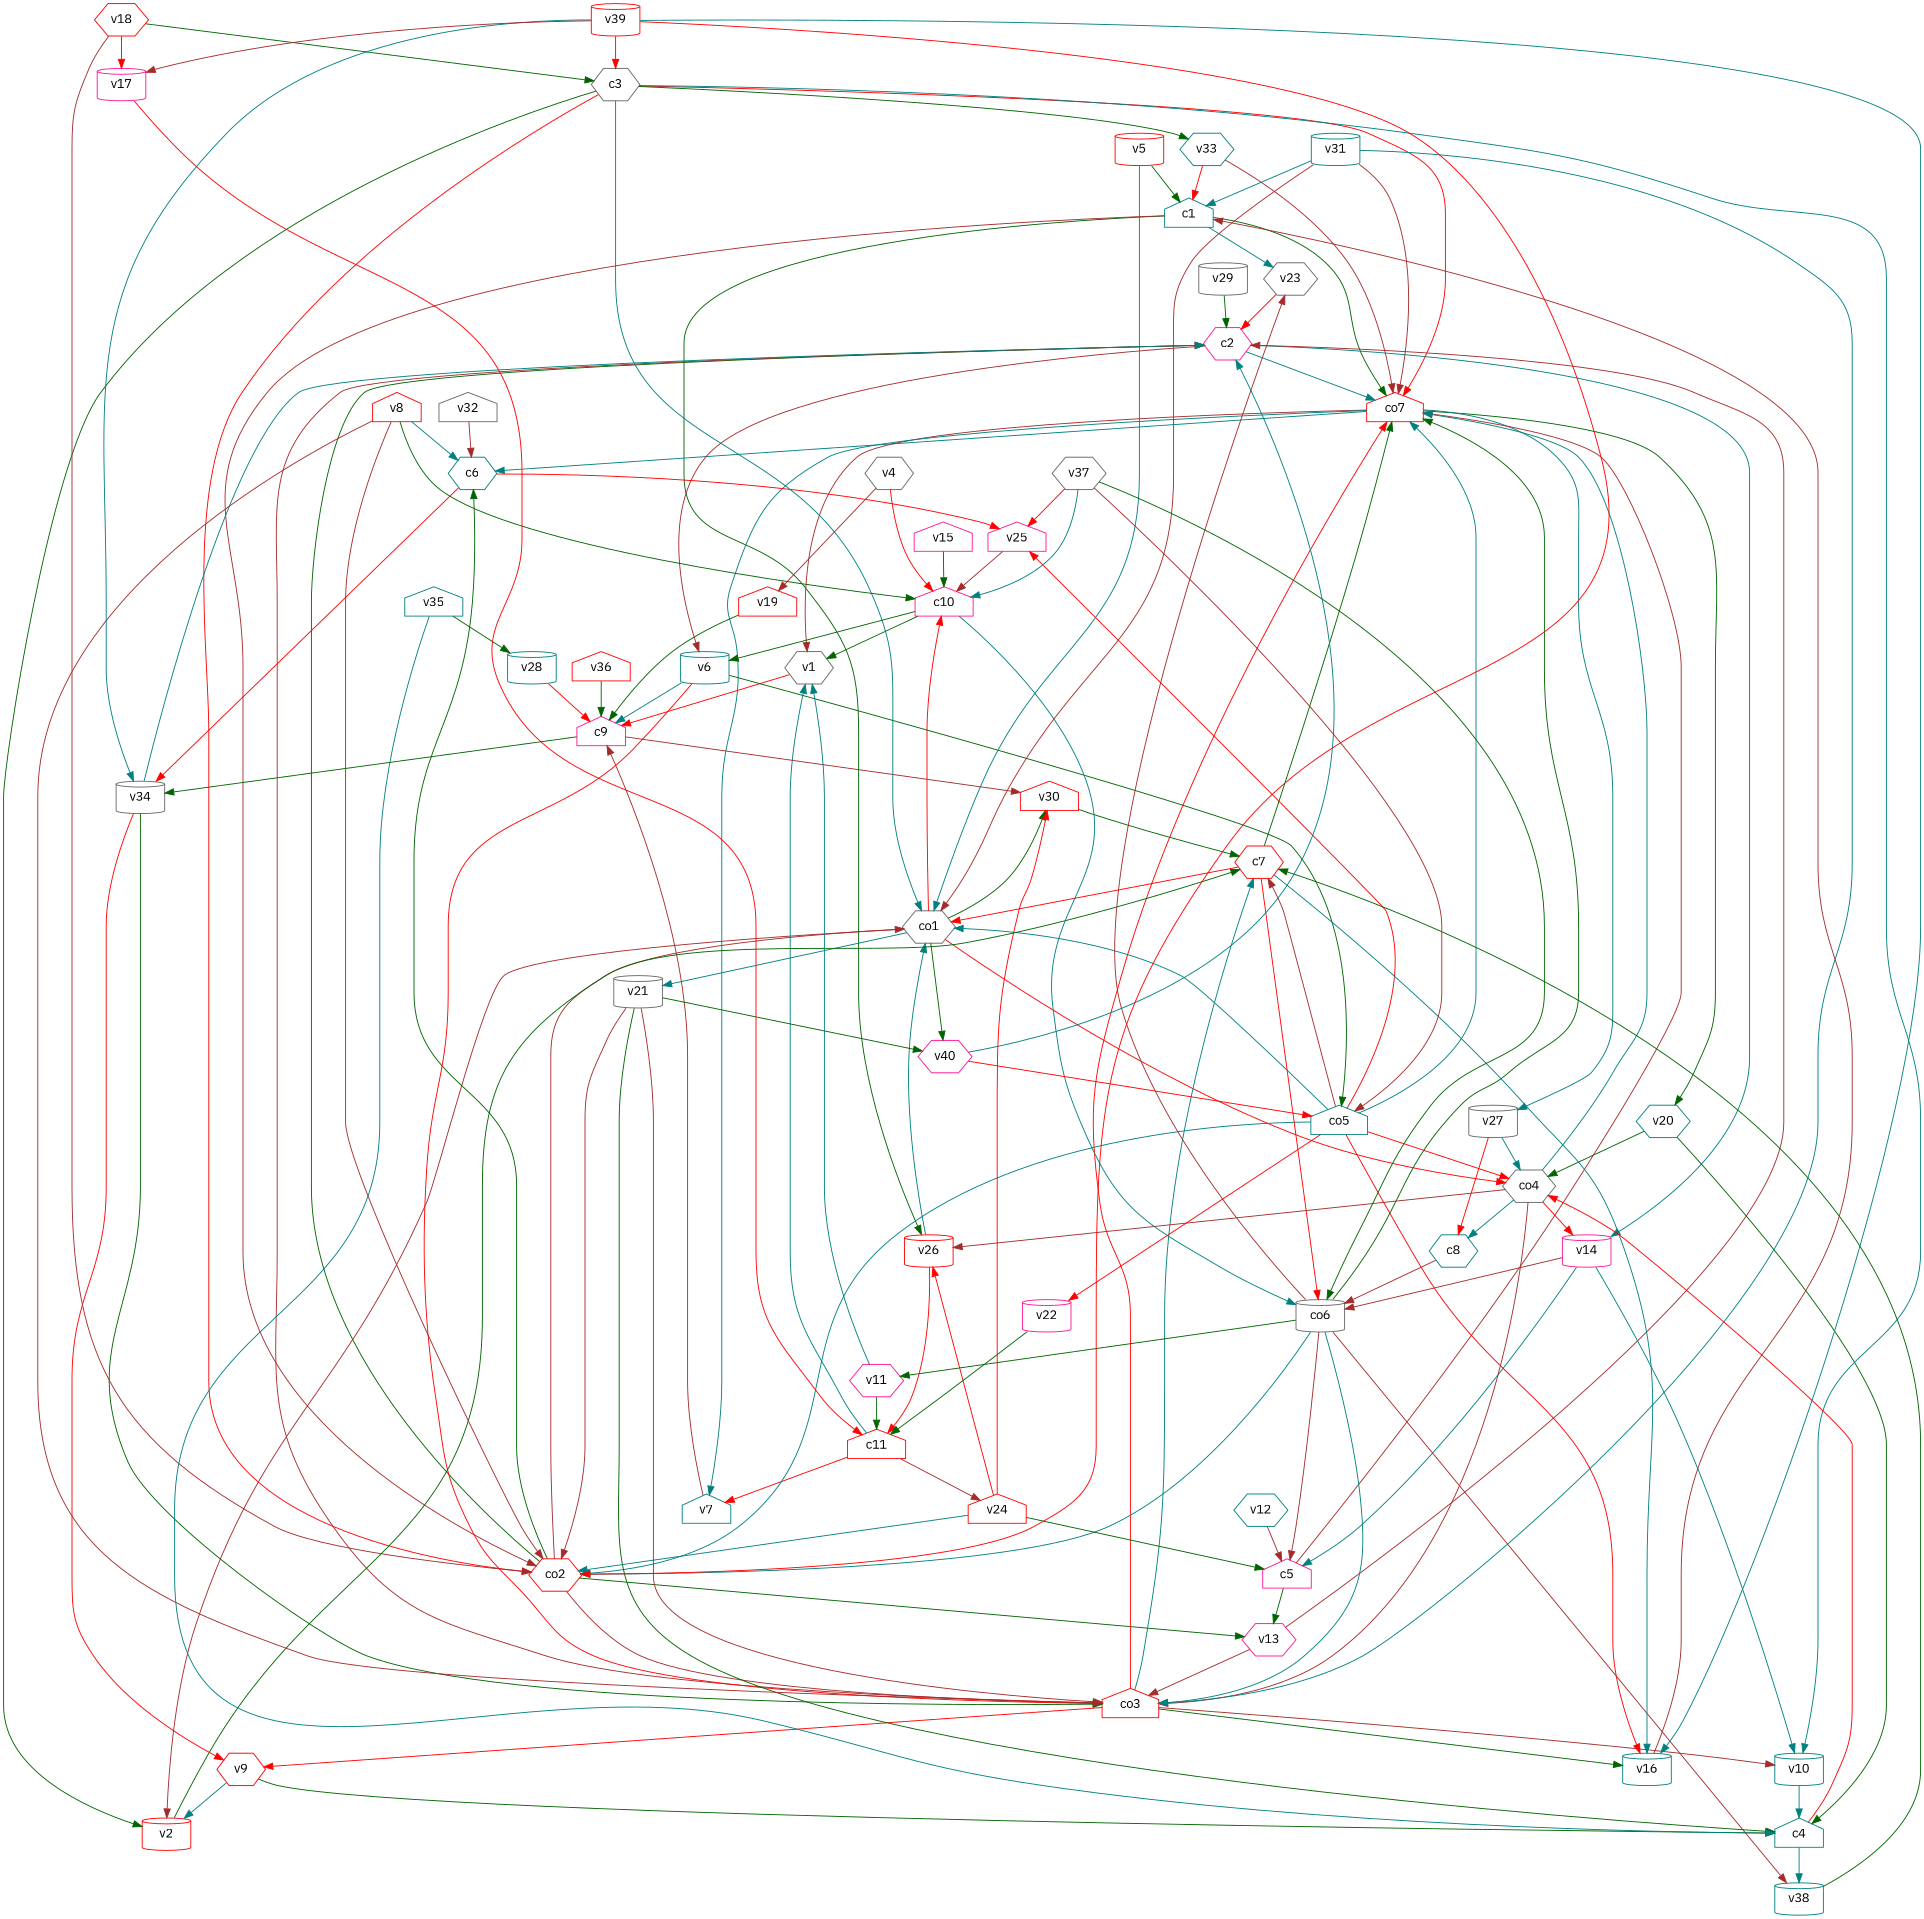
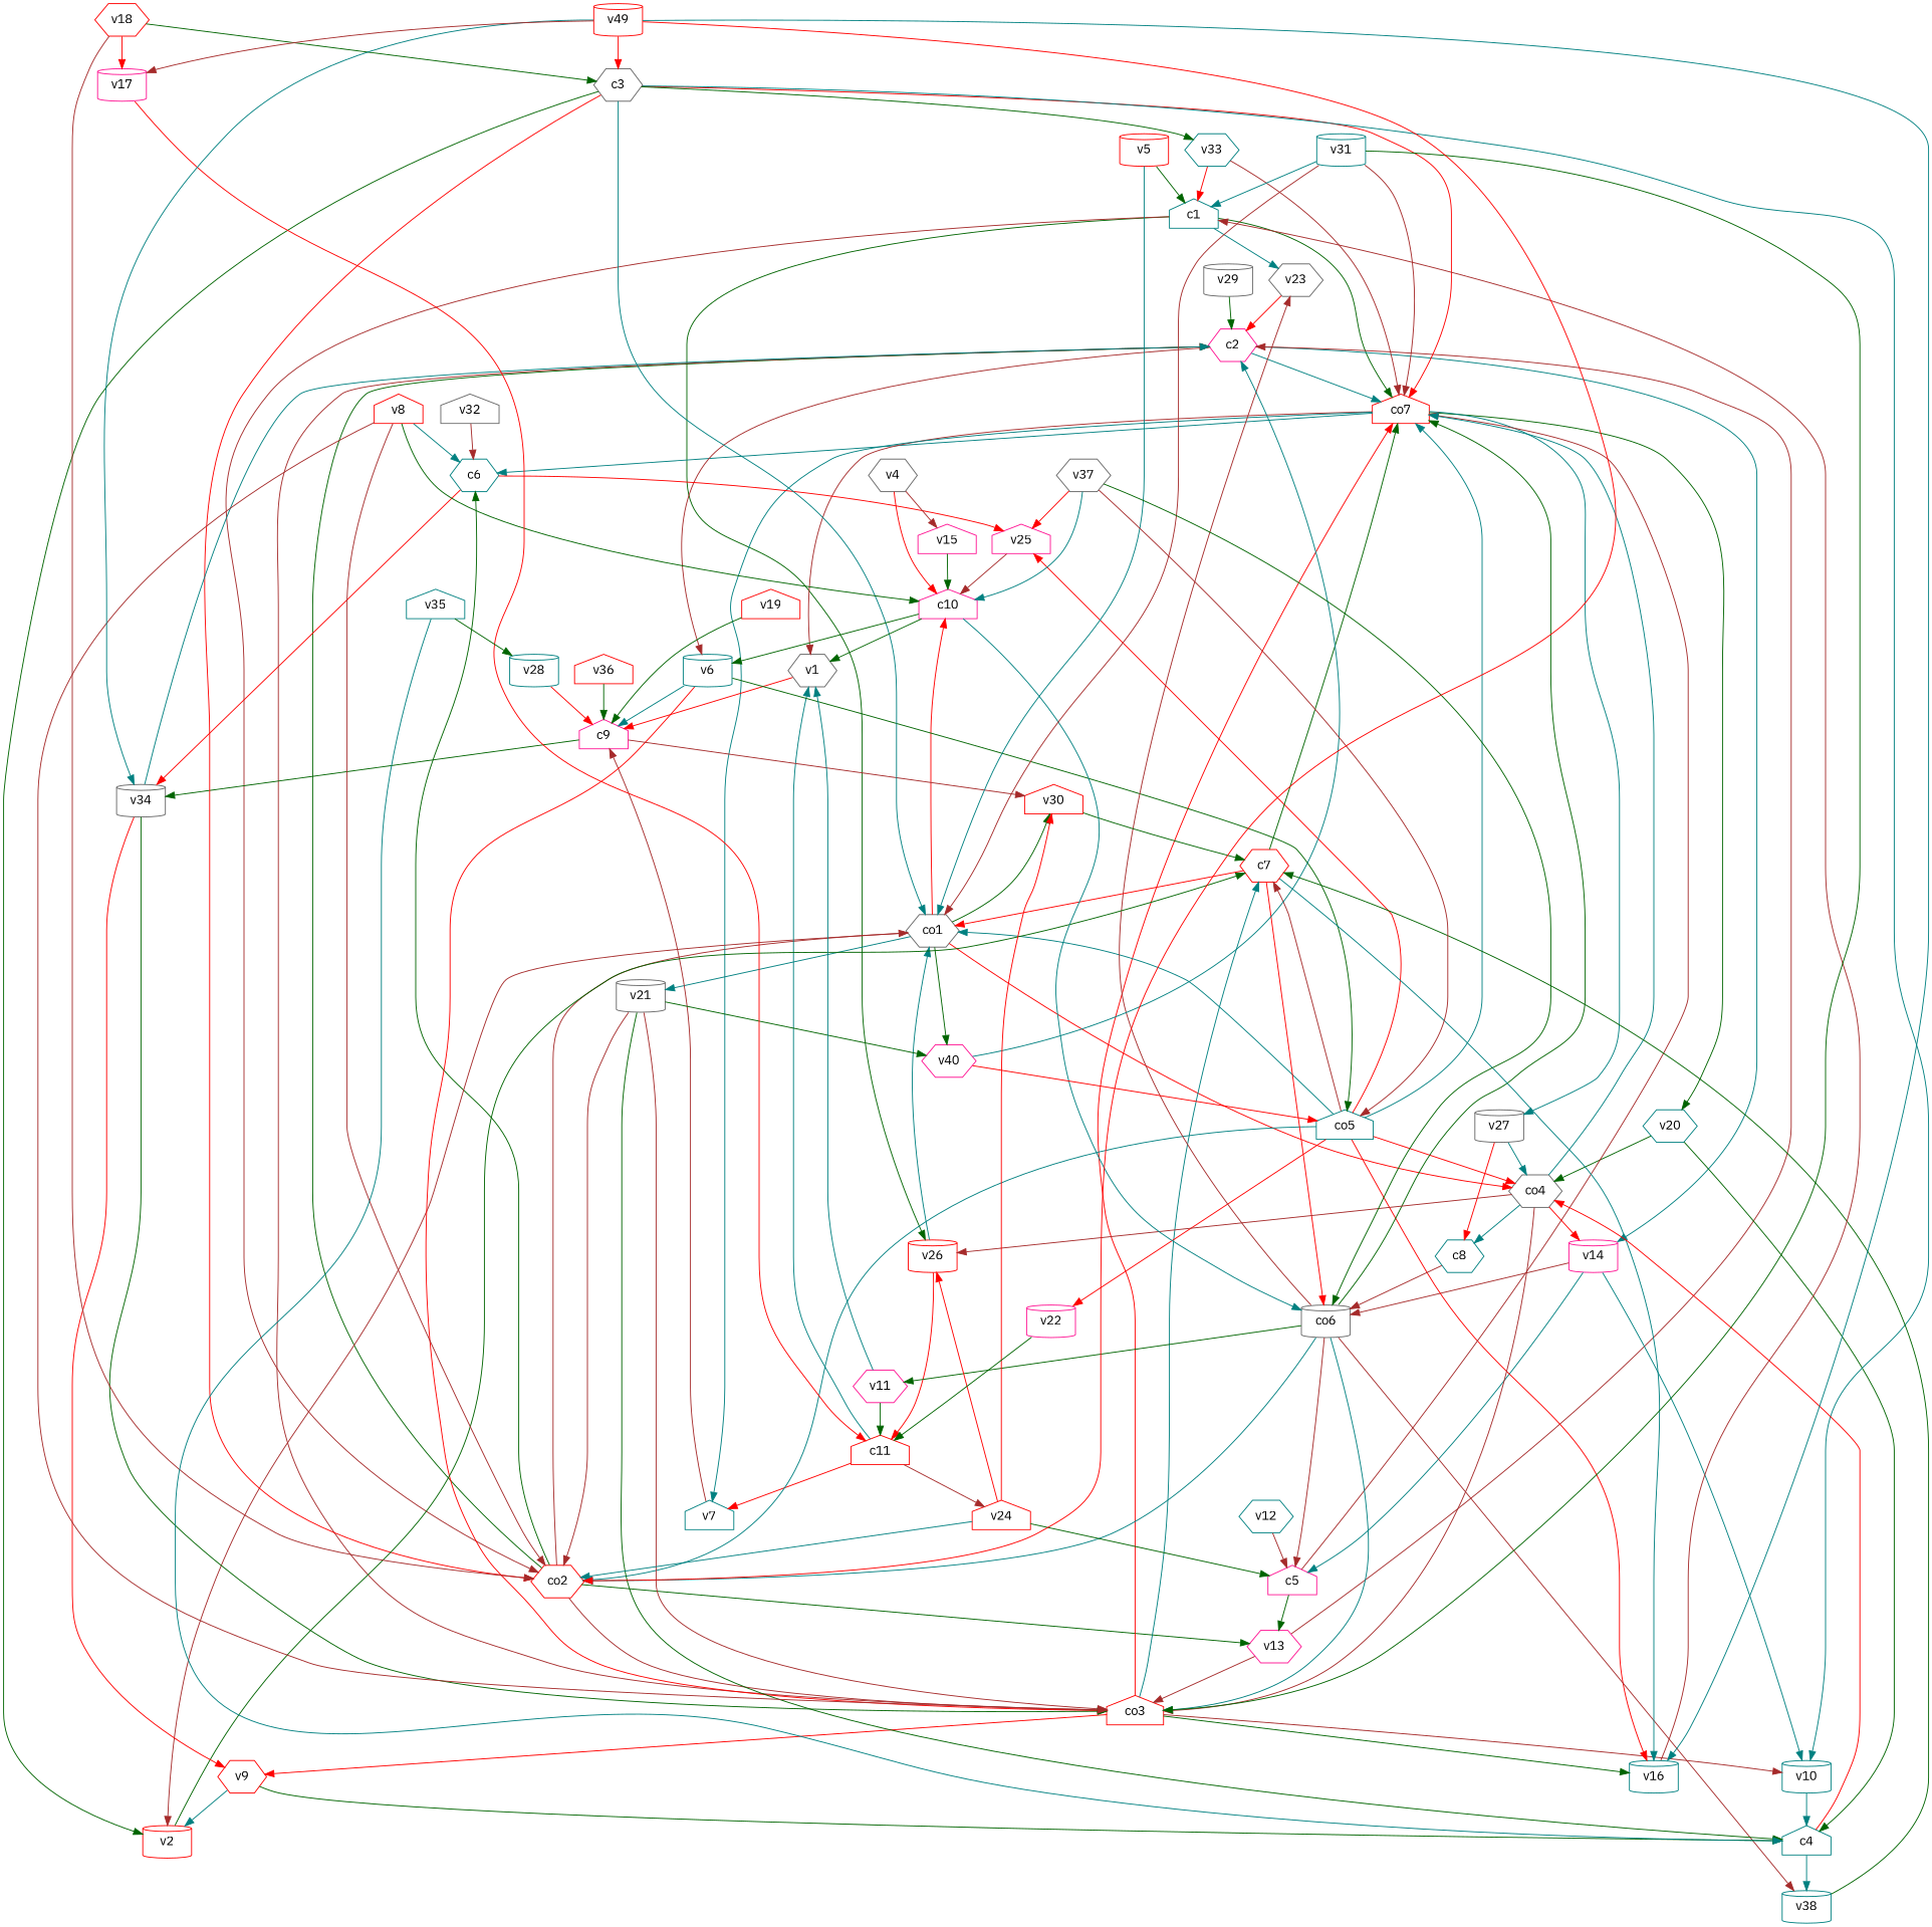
  strict digraph {
    fontname="IBM Plex Sans"
    node [color=teal fontname="IBM Plex Sans" shape=hexagon]
    edge [color=teal fontname="IBM Plex Sans" weight=1]
    c1 [shape=house]
    v23 [color=gray40]
    v26 [color=red shape=cylinder]
    co2 [color=red]
    co7 [color=red shape=house]
    c2 [color=deeppink]
    co1 [color=gray40]
    c11 [color=red shape=house]
    v13 [color=deeppink]
    c6
    co3 [color=red shape=house]
    v1 [color=gray40]
    v7 [shape=house]
    v20
    v27 [color=gray40 shape=cylinder]
    v6 [shape=cylinder]
    v14 [color=deeppink shape=cylinder]
    c9 [color=deeppink shape=house]
    co5 [shape=house]
    v10 [shape=cylinder]
    c5 [color=deeppink shape=house]
    co6 [color=gray40 shape=cylinder]
    c3 [color=gray40]
    v2 [color=red shape=cylinder]
    v33
    c7 [color=red]
    c4 [shape=house]
    co4 [color=gray40]
    v30 [color=red shape=house]
    c10 [color=deeppink shape=house]
    v21 [color=gray40 shape=cylinder]
    v40 [color=deeppink]
    v38 [shape=cylinder]
    c8
    v25 [color=deeppink shape=house]
    v34 [color=gray40 shape=cylinder]
    v9 [color=red]
    v16 [shape=cylinder]
    v11 [color=deeppink]
    v24 [color=red shape=house]
    v4 [color=gray40]
    v19 [color=red shape=house]
    v5 [color=red shape=cylinder]
    v22 [color=deeppink shape=cylinder]
    v8 [color=red shape=house]
    v12
    v15 [color=deeppink shape=house]
    v17 [color=deeppink shape=cylinder]
    v18 [color=red]
    v28 [shape=cylinder]
    v29 [color=gray40 shape=cylinder]
    v31 [shape=cylinder]
    v32 [color=gray40 shape=house]
    v35 [shape=house]
    v36 [color=red shape=house]
    v37 [color=gray40]
-   v39 [color=red shape=cylinder]
+   v39 [color=red shape=cylinder label=v49]
    c1 -> v23
    c1 -> v26 [color=darkgreen]
    c1 -> co2 [color=brown]
    c1 -> co7 [color=darkgreen]
    v23 -> c2 [color=red]
    v26 -> co1
    v26 -> c11 [color=red]
    co2 -> c2 [color=darkgreen]
    co2 -> co1 [color=brown]
    co2 -> v13 [color=darkgreen]
    co2 -> c6 [color=darkgreen]
    co2 -> co3 [color=brown]
    co7 -> c6
    co7 -> v1 [color=brown]
    co7 -> v7
    co7 -> v20 [color=darkgreen]
    co7 -> v27
    c2 -> co7
    c2 -> v6 [color=brown]
    c2 -> v14
    co1 -> v2 [color=brown]
    co1 -> co4 [color=red]
    co1 -> v30 [color=darkgreen]
    co1 -> c10 [color=red]
    co1 -> v21
    co1 -> v40 [color=darkgreen]
    c11 -> v1
    c11 -> v7 [color=red]
    c11 -> v24 [color=brown]
    v13 -> c2 [color=brown]
    v13 -> co3 [color=brown]
    c6 -> v25 [color=red]
    c6 -> v34 [color=red]
    co3 -> co7 [color=red]
    co3 -> c2 [color=brown]
    co3 -> v10 [color=brown]
    co3 -> c7
    co3 -> v9 [color=red]
    co3 -> v16 [color=darkgreen]
    v1 -> c9 [color=red]
    v7 -> c9 [color=brown]
    v20 -> c4 [color=darkgreen]
    v20 -> co4 [color=darkgreen]
    v27 -> co4
    v27 -> c8 [color=red]
    v6 -> co3 [color=red]
    v6 -> c9
    v6 -> co5 [color=darkgreen]
    v14 -> v10
    v14 -> c5
    v14 -> co6 [color=brown]
    c9 -> v30 [color=brown]
    c9 -> v34 [color=darkgreen]
    co5 -> co2
    co5 -> co7
    co5 -> co1
    co5 -> c7 [color=brown]
    co5 -> co4 [color=red]
    co5 -> v25 [color=red]
    co5 -> v16 [color=red]
    co5 -> v22 [color=red]
    v10 -> c4
    c5 -> co7 [color=brown]
    c5 -> v13 [color=darkgreen]
    co6 -> v23 [color=brown]
    co6 -> co2
    co6 -> co7 [color=darkgreen]
    co6 -> co3
    co6 -> c5 [color=brown]
    co6 -> v38 [color=brown]
    co6 -> v11 [color=darkgreen]
    c3 -> co2 [color=red]
    c3 -> co7 [color=red]
    c3 -> co1
    c3 -> v10
    c3 -> v2 [color=darkgreen]
    c3 -> v33 [color=darkgreen]
    v2 -> c7 [color=darkgreen]
    v33 -> c1 [color=red]
    v33 -> co7 [color=brown]
    c7 -> co7 [color=darkgreen]
    c7 -> co1 [color=red]
    c7 -> co6 [color=red]
    c7 -> v16
    c4 -> co4 [color=red]
    c4 -> v38
    co4 -> v26 [color=brown]
    co4 -> co7
    co4 -> co3 [color=brown]
    co4 -> v14 [color=red]
    co4 -> c8
    v30 -> c7 [color=darkgreen]
    c10 -> v1 [color=darkgreen]
    c10 -> v6 [color=darkgreen]
    c10 -> co6
    v21 -> co2 [color=brown]
    v21 -> co3 [color=brown]
    v21 -> c4 [color=darkgreen]
    v21 -> v40 [color=darkgreen]
    v40 -> c2
    v40 -> co5 [color=red]
    v38 -> c7 [color=darkgreen]
    c8 -> co6 [color=brown]
    v25 -> c10 [color=brown]
    v34 -> c2
    v34 -> co3 [color=darkgreen]
    v34 -> v9 [color=red]
    v9 -> v2
    v9 -> c4 [color=darkgreen]
    v16 -> c1 [color=brown]
    v11 -> c11 [color=darkgreen]
    v11 -> v1
    v24 -> v26 [color=red]
    v24 -> co2
    v24 -> c5 [color=darkgreen]
    v24 -> v30 [color=red]
    v4 -> c10 [color=red]
-   v4 -> v19 [color=brown]
+   v4 -> v15 [color=brown]
    v19 -> c9 [color=darkgreen]
    v5 -> c1 [color=darkgreen]
    v5 -> co1
    v22 -> c11 [color=darkgreen]
    v8 -> co2 [color=brown]
    v8 -> c6
    v8 -> co3 [color=brown]
    v8 -> c10 [color=darkgreen]
    v12 -> c5 [color=brown]
    v15 -> c10 [color=darkgreen]
    v17 -> c11 [color=red]
    v18 -> co2 [color=brown]
    v18 -> c3 [color=darkgreen]
    v18 -> v17 [color=red]
    v28 -> c9 [color=red]
    v29 -> c2 [color=darkgreen]
    v31 -> c1
    v31 -> co7 [color=brown]
    v31 -> co1 [color=brown]
-   v31 -> co3
+   v31 -> co3 [color=darkgreen]
    v32 -> c6 [color=brown]
    v35 -> c4
    v35 -> v28 [color=darkgreen]
    v36 -> c9 [color=darkgreen]
    v37 -> co5 [color=brown]
    v37 -> co6 [color=darkgreen]
    v37 -> c10
    v37 -> v25 [color=red]
    v39 -> co2 [color=red]
    v39 -> c3 [color=red]
    v39 -> v34
    v39 -> v16
    v39 -> v17 [color=brown]
  }
